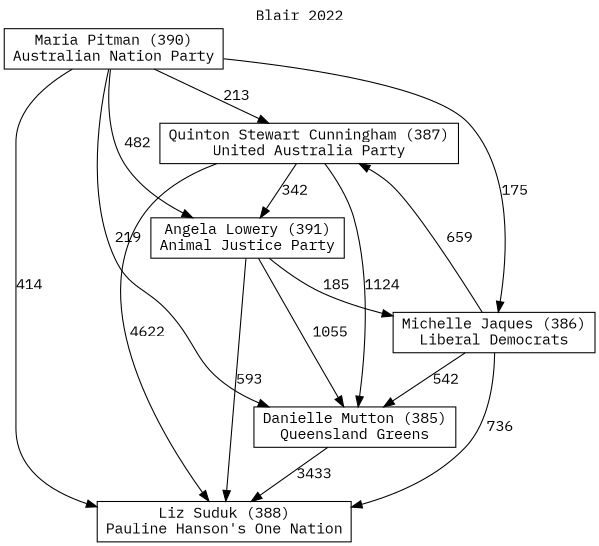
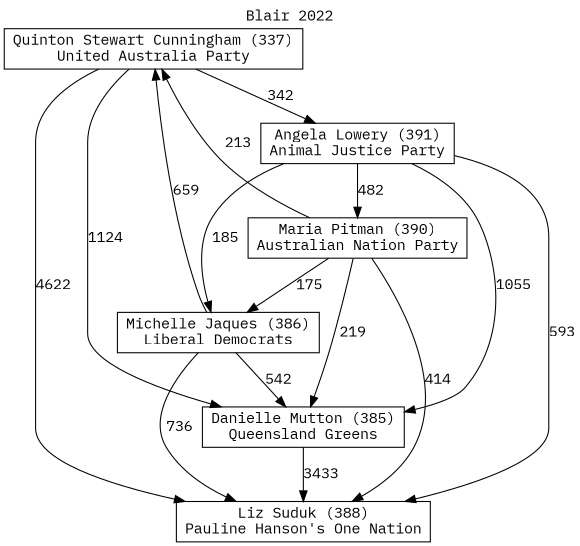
  digraph {
    fontname="IBM Plex Mono"
    label="Blair 2022"
    labelloc=t
    mclimit=10
    node [fontname="IBM Plex Mono" shape=box]
    edge [fontname="IBM Plex Mono"]
    n1 [label="Liz Suduk (388)\nPauline Hanson's One Nation"]
    n2 [label="Danielle Mutton (385)\nQueensland Greens"]
-   n3 [label="Quinton Stewart Cunningham (387)\nUnited Australia Party"]
+   n3 [label="Quinton Stewart Cunningham (337)\nUnited Australia Party"]
    n4 [label="Angela Lowery (391)\nAnimal Justice Party"]
    n5 [label="Michelle Jaques (386)\nLiberal Democrats"]
    n6 [label="Maria Pitman (390)\nAustralian Nation Party"]
    n2 -> n1 [label=3433]
    n3 -> n1 [label=4622]
    n3 -> n2 [label=1124]
    n3 -> n4 [label=342]
    n4 -> n1 [label=593]
    n4 -> n2 [label=1055]
    n4 -> n5 [label=185]
    n5 -> n1 [label=736]
    n5 -> n2 [label=542]
    n5 -> n3 [label=659]
    n6 -> n1 [label=414]
    n6 -> n2 [label=219]
    n6 -> n3 [label=213]
-   n6 -> n4 [label=482]
+   n4 -> n6 [label=482]
    n6 -> n5 [label=175]
  }
